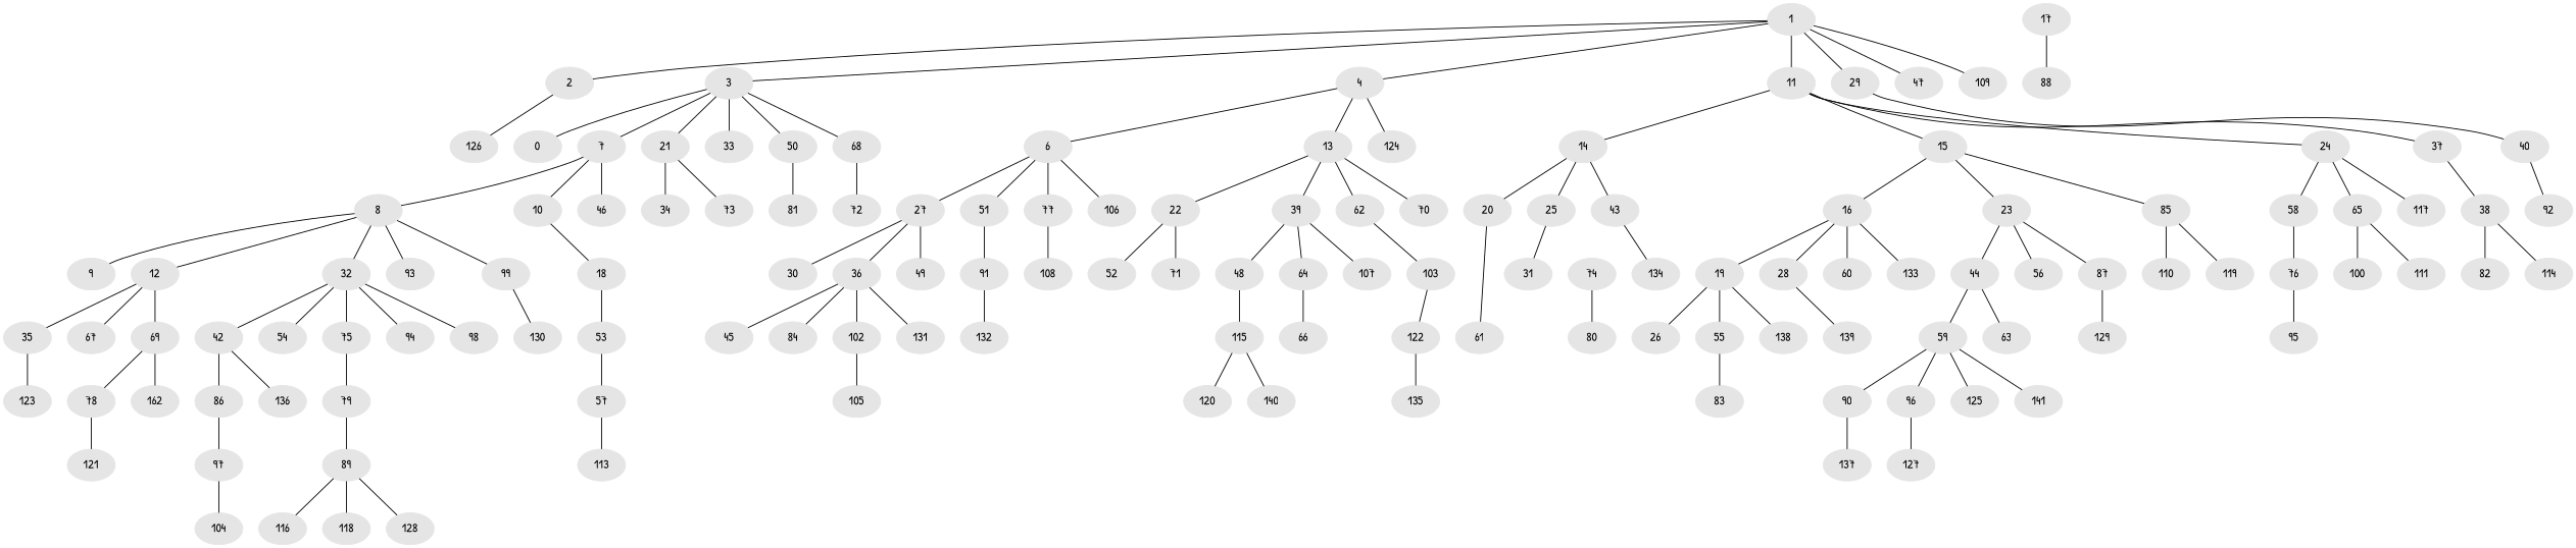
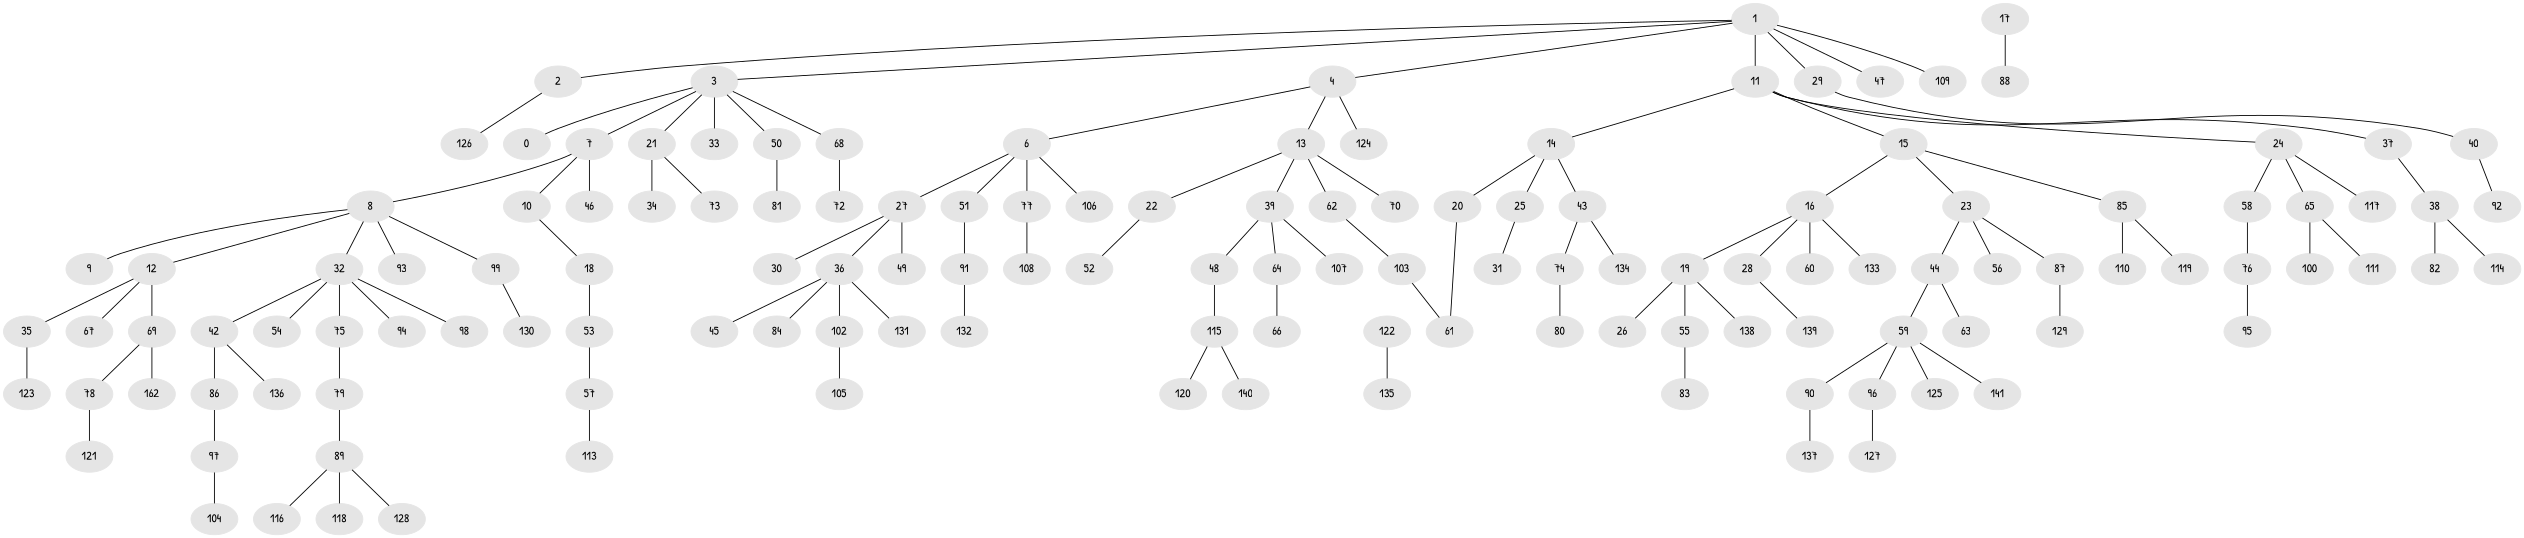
  graph {
    fontname="Patrick Hand"
    node [color=gray90 fontname="Patrick Hand" style=filled]
    edge [fontname="Patrick Hand"]
    1
    2
    3
    4
    11
    29
    47
    109
    126
    n10 [label=0]
    7
    21
    33
    50
    68
    6
    13
    124
    14
    15
    24
    37
    40
    8
    10
    46
    34
    73
    81
    72
    27
    51
    77
    106
    22
    39
    62
    70
    30
    36
    49
    91
    108
    9
    12
    32
    93
    99
    18
    35
    67
    69
    42
    54
    75
    94
    98
    130
    53
    20
    25
    43
    16
    23
    85
    58
    65
    117
    38
    123
    78
    n72 [label=162]
    52
-   71
    48
    64
    107
    103
    61
    31
    74
    134
    19
    28
    60
    133
    44
    56
    87
    110
    119
    17
    88
    26
    55
    138
    139
    57
    83
    59
    63
    129
    76
    100
    111
    45
    84
    102
    131
    92
    86
    136
    79
    105
    82
    114
    115
    66
    97
    80
    90
    96
    125
    141
    120
    140
    132
    113
    95
    137
    127
    122
    121
    89
    116
    118
    128
    104
    135
    1 -- 2
    1 -- 3
    1 -- 4
    1 -- 11
    1 -- 29
    1 -- 47
    1 -- 109
    2 -- 126
    3 -- n10
    3 -- 7
    3 -- 21
    3 -- 33
    3 -- 50
    3 -- 68
    4 -- 6
    4 -- 13
    4 -- 124
    11 -- 14
    11 -- 15
    11 -- 24
    11 -- 37
    29 -- 40
    7 -- 8
    7 -- 10
    7 -- 46
    21 -- 34
    21 -- 73
    50 -- 81
    68 -- 72
    6 -- 27
    6 -- 51
    6 -- 77
    6 -- 106
    13 -- 22
    13 -- 39
    13 -- 62
    13 -- 70
    14 -- 20
    14 -- 25
    14 -- 43
    15 -- 16
    15 -- 23
    15 -- 85
    24 -- 58
    24 -- 65
    24 -- 117
    37 -- 38
    40 -- 92
    8 -- 9
    8 -- 12
    8 -- 32
    8 -- 93
    8 -- 99
    10 -- 18
    27 -- 30
    27 -- 36
    27 -- 49
    51 -- 91
    77 -- 108
    22 -- 52
-   22 -- 71
    39 -- 48
    39 -- 64
    39 -- 107
    62 -- 103
    36 -- 45
    36 -- 84
    36 -- 102
    36 -- 131
    91 -- 132
    12 -- 35
    12 -- 67
    12 -- 69
    32 -- 42
    32 -- 54
    32 -- 75
    32 -- 94
    32 -- 98
    99 -- 130
    18 -- 53
    35 -- 123
    69 -- 78
    69 -- n72
    42 -- 86
    42 -- 136
    75 -- 79
    53 -- 57
    20 -- 61
    25 -- 31
+   43 -- 74
    43 -- 134
    16 -- 19
    16 -- 28
    16 -- 60
    16 -- 133
    23 -- 44
    23 -- 56
    23 -- 87
    85 -- 110
    85 -- 119
    58 -- 76
    65 -- 100
    65 -- 111
    38 -- 82
    38 -- 114
    78 -- 121
    48 -- 115
    64 -- 66
-   103 -- 122
+   103 -- 61
    74 -- 80
    19 -- 26
    19 -- 55
    19 -- 138
    28 -- 139
    44 -- 59
    44 -- 63
    87 -- 129
    17 -- 88
    55 -- 83
    57 -- 113
    59 -- 90
    59 -- 96
    59 -- 125
    59 -- 141
    76 -- 95
    102 -- 105
    86 -- 97
    79 -- 89
    115 -- 120
    115 -- 140
    97 -- 104
    90 -- 137
    96 -- 127
    122 -- 135
    89 -- 116
    89 -- 118
    89 -- 128
  }
